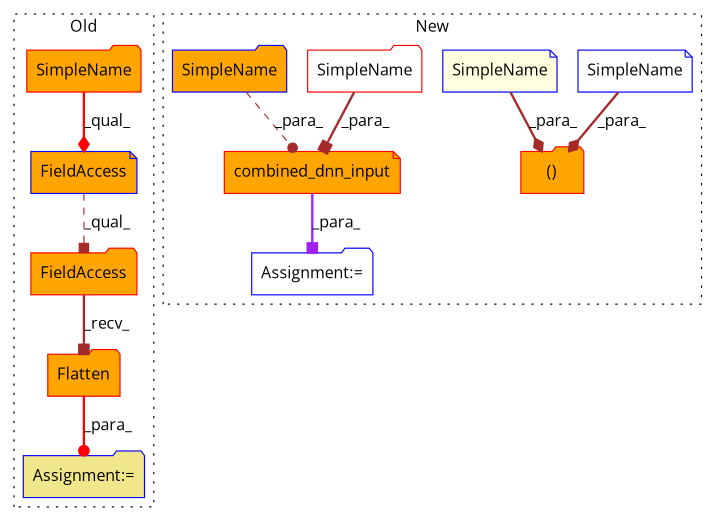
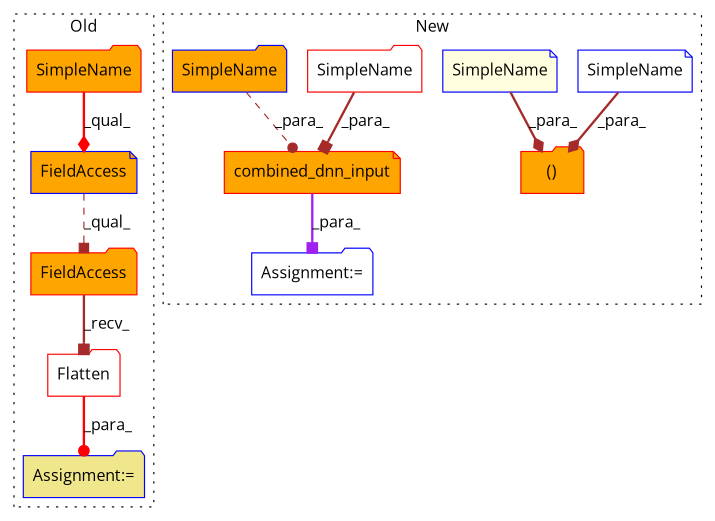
  digraph {
    fontname="Open Sans"
    node [a=42 l=16 s=985 shape=folder style=filled fillcolor=orange color=red fontname="Open Sans"]
    edge [color=brown style=bold arrowhead=box fontname="Open Sans"]
    n1 [l=10 label=SimpleName]
    n2 [a=22 label=FieldAccess shape=note color=blue]
    n3 [a=22 l=23 label=FieldAccess]
-   n4 [a=32 l="8,1" label=Flatten s="1009,1025"]
+   n4 [a=32 l="8,1" label=Flatten s="1009,1025" fillcolor=white]
    n5 [a=7 l=1 label="Assignment:=" s=984 fillcolor=khaki color=blue]
    n6 [a=32 l="19,1" label=combined_dnn_input s="1077,1134" shape=note]
    n7 [a=7 l=1 label="Assignment:=" s=1076 fillcolor=white color=blue]
    n8 [a=106 l=50 label="()" s=725]
    n9 [label=SimpleName s=759 shape=note fillcolor=white color=blue]
    n10 [label=SimpleName s=1118 color=blue]
    n11 [l=21 label=SimpleName s=725 shape=note fillcolor=lightyellow color=blue]
    n12 [l=21 label=SimpleName s=1096 fillcolor=white]
    subgraph cluster_1 {
      label=Old
      style=dotted
      n1
      n2
      n3
      n4
      n5
    }
    subgraph cluster_2 {
      label=New
      style=dotted
      n6
      n7
      n8
      n9
      n10
      n11
      n12
    }
    n1 -> n2 [label=_qual_ color=red arrowhead=diamond]
    n2 -> n3 [label=_qual_ style=dashed]
    n3 -> n4 [label=_recv_]
    n4 -> n5 [label=_para_ color=red arrowhead=dot]
    n6 -> n7 [label=_para_ color=purple]
    n9 -> n8 [label=_para_ arrowhead=diamond]
    n10 -> n6 [label=_para_ style=dashed arrowhead=dot]
    n11 -> n8 [label=_para_ arrowhead=diamond]
    n12 -> n6 [label=_para_]
  }
